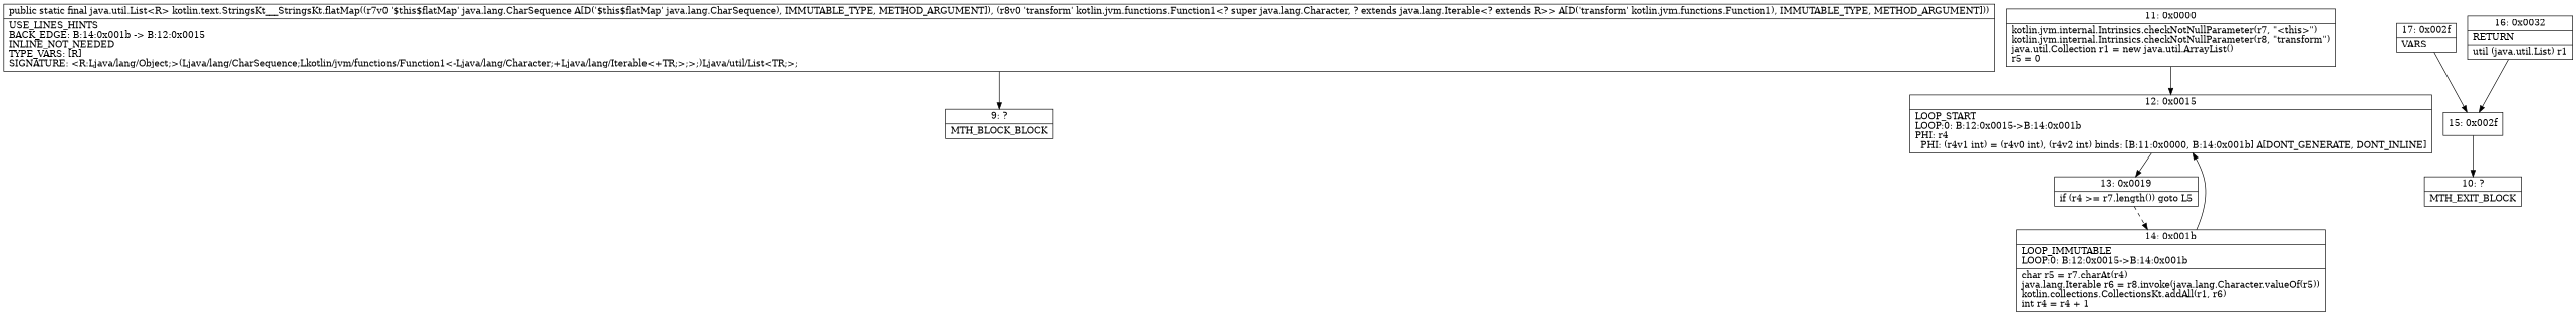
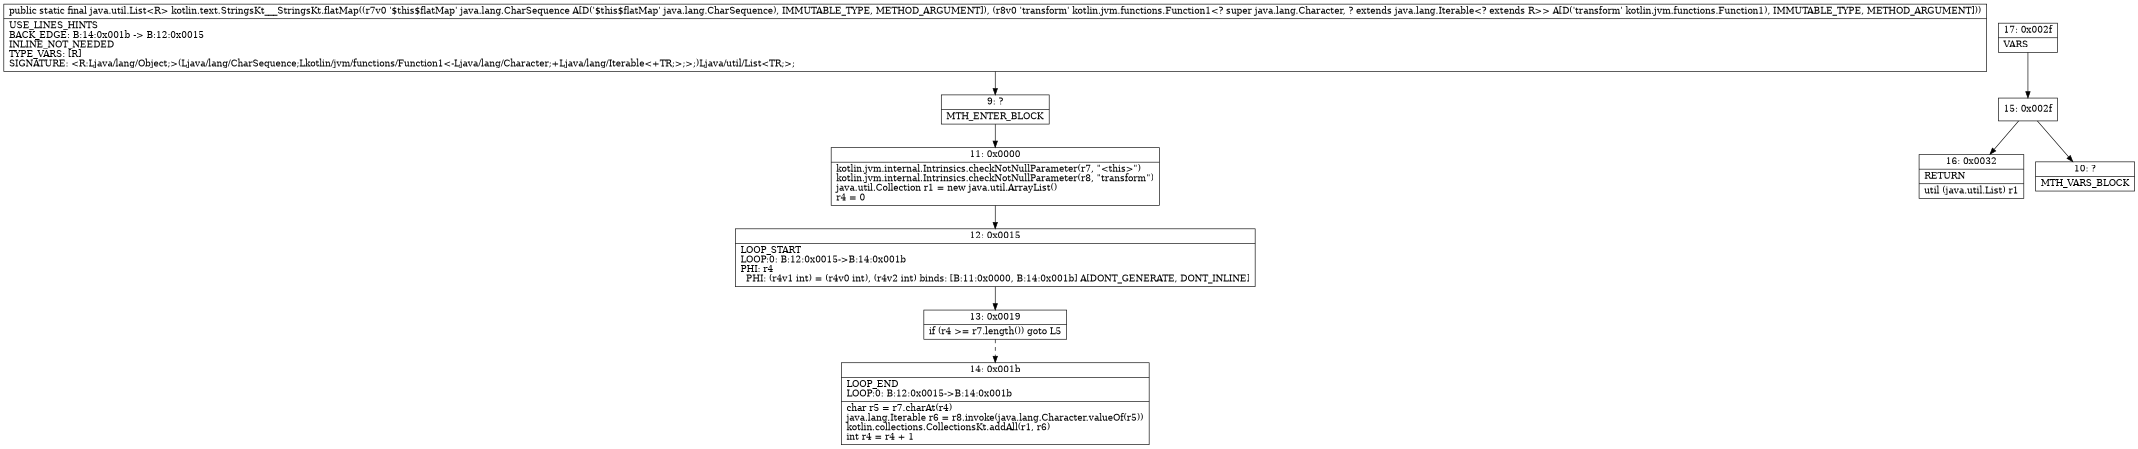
  digraph {
    node [shape=record]
-   n1 [label="{9\:\ ?|MTH_BLOCK_BLOCK\l}"]
-   n2 [label="{11\:\ 0x0000|kotlin.jvm.internal.Intrinsics.checkNotNullParameter(r7, \"\<this\>\")\lkotlin.jvm.internal.Intrinsics.checkNotNullParameter(r8, \"transform\")\ljava.util.Collection r1 = new java.util.ArrayList()\lr5 = 0\l}"]
+   n1 [label="{9\:\ ?|MTH_ENTER_BLOCK\l}"]
+   n2 [label="{11\:\ 0x0000|kotlin.jvm.internal.Intrinsics.checkNotNullParameter(r7, \"\<this\>\")\lkotlin.jvm.internal.Intrinsics.checkNotNullParameter(r8, \"transform\")\ljava.util.Collection r1 = new java.util.ArrayList()\lr4 = 0\l}"]
    n3 [label="{12\:\ 0x0015|LOOP_START\lLOOP:0: B:12:0x0015\-\>B:14:0x001b\lPHI: r4 \l  PHI: (r4v1 int) = (r4v0 int), (r4v2 int) binds: [B:11:0x0000, B:14:0x001b] A[DONT_GENERATE, DONT_INLINE]\l}"]
    n4 [label="{13\:\ 0x0019|if (r4 \>= r7.length()) goto L5\l}"]
-   n5 [label="{14\:\ 0x001b|LOOP_IMMUTABLE\lLOOP:0: B:12:0x0015\-\>B:14:0x001b\l|char r5 = r7.charAt(r4)\ljava.lang.Iterable r6 = r8.invoke(java.lang.Character.valueOf(r5))\lkotlin.collections.CollectionsKt.addAll(r1, r6)\lint r4 = r4 + 1\l}"]
+   n5 [label="{14\:\ 0x001b|LOOP_END\lLOOP:0: B:12:0x0015\-\>B:14:0x001b\l|char r5 = r7.charAt(r4)\ljava.lang.Iterable r6 = r8.invoke(java.lang.Character.valueOf(r5))\lkotlin.collections.CollectionsKt.addAll(r1, r6)\lint r4 = r4 + 1\l}"]
    n6 [label="{17\:\ 0x002f|VARS\l}"]
    n7 [label="{15\:\ 0x002f}"]
    n8 [label="{16\:\ 0x0032|RETURN\l|util (java.util.List) r1\l}"]
-   n9 [label="{10\:\ ?|MTH_EXIT_BLOCK\l}"]
+   n9 [label="{10\:\ ?|MTH_VARS_BLOCK\l}"]
    n10 [label="{public static final java.util.List\<R\> kotlin.text.StringsKt___StringsKt.flatMap((r7v0 '$this$flatMap' java.lang.CharSequence A[D('$this$flatMap' java.lang.CharSequence), IMMUTABLE_TYPE, METHOD_ARGUMENT]), (r8v0 'transform' kotlin.jvm.functions.Function1\<? super java.lang.Character, ? extends java.lang.Iterable\<? extends R\>\> A[D('transform' kotlin.jvm.functions.Function1), IMMUTABLE_TYPE, METHOD_ARGUMENT]))  | USE_LINES_HINTS\lBACK_EDGE: B:14:0x001b \-\> B:12:0x0015\lINLINE_NOT_NEEDED\lTYPE_VARS: [R]\lSIGNATURE: \<R:Ljava\/lang\/Object;\>(Ljava\/lang\/CharSequence;Lkotlin\/jvm\/functions\/Function1\<\-Ljava\/lang\/Character;+Ljava\/lang\/Iterable\<+TR;\>;\>;)Ljava\/util\/List\<TR;\>;\l}"]
+   n1 -> n2
    n2 -> n3
    n3 -> n4
    n4 -> n5 [style=dashed]
-   n5 -> n3
    n6 -> n7
-   n8 -> n7
+   n7 -> n8
    n7 -> n9
    n10 -> n1
  }
